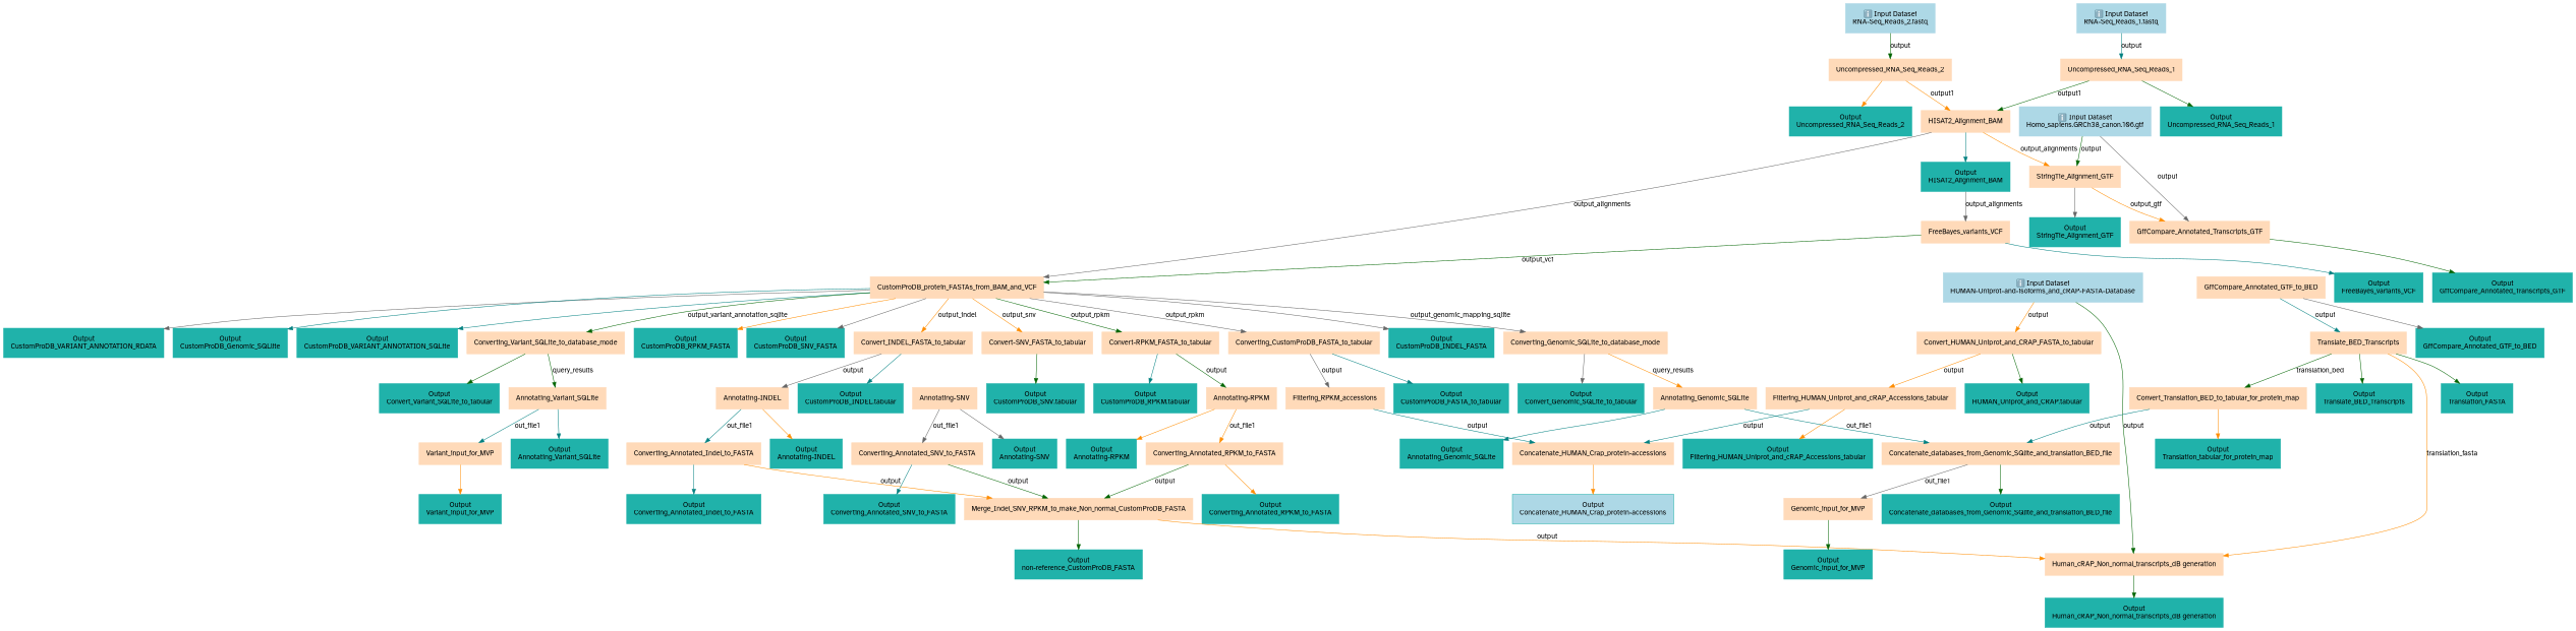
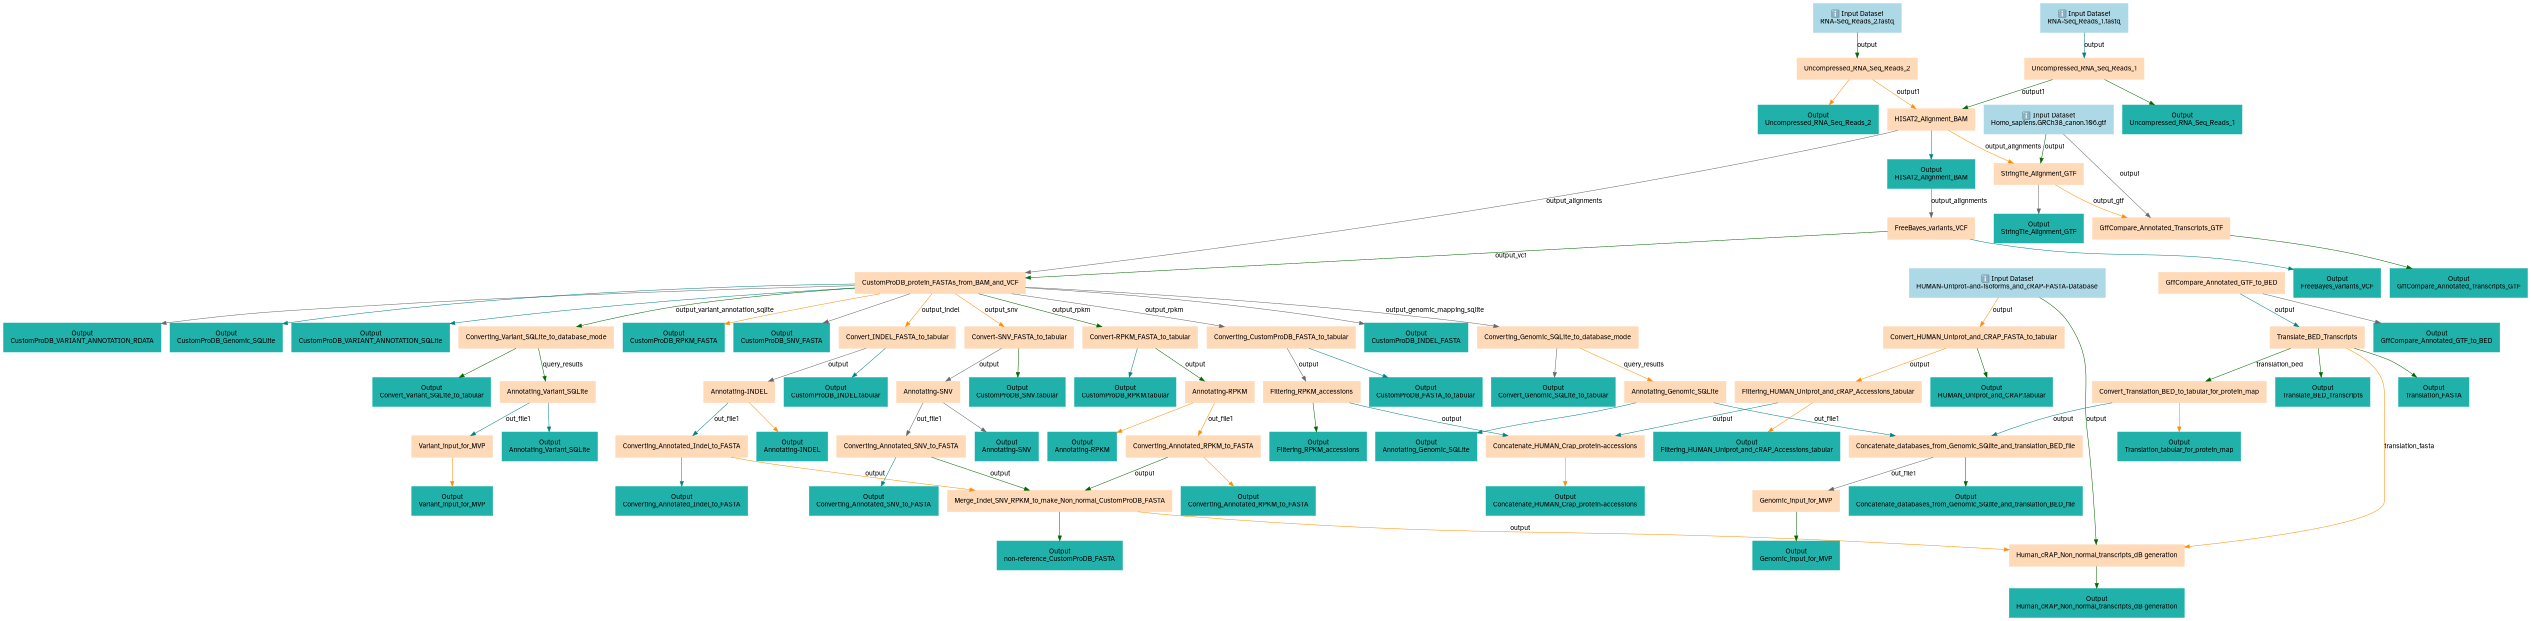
  digraph {
    node [color=lightseagreen fontname="Atkinson Hyperlegible" margin="0.2,0.2" shape=box style=filled]
    edge [color=darkgreen fontname="Atkinson Hyperlegible"]
    n1 [color=lightblue label="ℹ️ Input Dataset\nHomo_sapiens.GRCh38_canon.106.gtf"]
    n2 [color=peachpuff label=StringTie_Alignment_GTF]
    n3 [color=peachpuff label=GffCompare_Annotated_Transcripts_GTF]
    n4 [label="Output\nStringTie_Alignment_GTF"]
    n5 [label="Output\nGffCompare_Annotated_Transcripts_GTF"]
    n6 [color=lightblue label="ℹ️ Input Dataset\nRNA-Seq_Reads_2.fastq"]
    n7 [color=peachpuff label=Uncompressed_RNA_Seq_Reads_2]
    n8 [label="Output\nUncompressed_RNA_Seq_Reads_2"]
    n9 [color=peachpuff label=HISAT2_Alignment_BAM]
    n10 [color=lightblue label="ℹ️ Input Dataset\nRNA-Seq_Reads_1.fastq"]
    n11 [color=peachpuff label=Uncompressed_RNA_Seq_Reads_1]
    n12 [label="Output\nUncompressed_RNA_Seq_Reads_1"]
    n13 [color=lightblue label="ℹ️ Input Dataset\nHUMAN-Uniprot-and-isoforms_and_cRAP-FASTA-Database"]
    n14 [color=peachpuff label=Convert_HUMAN_Uniprot_and_CRAP_FASTA_to_tabular]
    n15 [color=peachpuff label="Human_cRAP_Non_normal_transcripts_dB generation"]
    n16 [label="Output\nHUMAN_Uniprot_and_CRAP.tabular"]
    n17 [color=peachpuff label=Filtering_HUMAN_Uniprot_and_cRAP_Accessions_tabular]
    n18 [label="Output\nHuman_cRAP_Non_normal_transcripts_dB generation"]
    n19 [label="Output\nHISAT2_Alignment_BAM"]
    n20 [color=peachpuff label=CustomProDB_protein_FASTAs_from_BAM_and_VCF]
    n21 [label="Output\nFiltering_HUMAN_Uniprot_and_cRAP_Accessions_tabular"]
    n22 [color=peachpuff label="Concatenate_HUMAN_Crap_protein-accessions"]
    n23 [color=peachpuff label=FreeBayes_variants_VCF]
    n24 [label="Output\nFreeBayes_variants_VCF"]
    n25 [label="Output\nCustomProDB_INDEL_FASTA"]
    n26 [label="Output\nCustomProDB_VARIANT_ANNOTATION_RDATA"]
    n27 [label="Output\nCustomProDB_Genomic_SQLlite"]
    n28 [label="Output\nCustomProDB_VARIANT_ANNOTATION_SQLite"]
    n29 [label="Output\nCustomProDB_RPKM_FASTA"]
    n30 [label="Output\nCustomProDB_SNV_FASTA"]
    n31 [color=peachpuff label=Convert_INDEL_FASTA_to_tabular]
    n32 [color=peachpuff label="Convert-SNV_FASTA_to_tabular"]
    n33 [color=peachpuff label="Convert-RPKM_FASTA_to_tabular"]
    n34 [color=peachpuff label=Converting_Genomic_SQLite_to_database_mode]
    n35 [color=peachpuff label=Converting_CustomProDB_FASTA_to_tabular]
    n36 [color=peachpuff label=Converting_Variant_SQLite_to_database_mode]
-   n37 [label="Output\nConcatenate_HUMAN_Crap_protein-accessions" fillcolor=lightblue]
+   n37 [label="Output\nConcatenate_HUMAN_Crap_protein-accessions"]
    n38 [color=peachpuff label=GffCompare_Annotated_GTF_to_BED]
    n39 [label="Output\nGffCompare_Annotated_GTF_to_BED"]
    n40 [color=peachpuff label=Translate_BED_Transcripts]
    n41 [label="Output\nCustomProDB_INDEL.tabular"]
    n42 [color=peachpuff label="Annotating-INDEL"]
    n43 [label="Output\nCustomProDB_SNV.tabular"]
    n44 [color=peachpuff label="Annotating-SNV"]
    n45 [label="Output\nCustomProDB_RPKM.tabular"]
    n46 [color=peachpuff label="Annotating-RPKM"]
    n47 [label="Output\nConvert_Genomic_SQLite_to_tabular"]
    n48 [color=peachpuff label=Annotating_Genomic_SQLite]
    n49 [label="Output\nCustomProDB_FASTA_to_tabular"]
    n50 [color=peachpuff label=Filtering_RPKM_accessions]
    n51 [label="Output\nConvert_Variant_SQLite_to_tabular"]
    n52 [color=peachpuff label=Annotating_Variant_SQLite]
    n53 [label="Output\nTranslation_FASTA"]
    n54 [label="Output\nTranslate_BED_Transcripts"]
    n55 [color=peachpuff label=Convert_Translation_BED_to_tabular_for_protein_map]
    n56 [label="Output\nAnnotating-INDEL"]
    n57 [color=peachpuff label=Converting_Annotated_Indel_to_FASTA]
    n58 [label="Output\nAnnotating-SNV"]
    n59 [color=peachpuff label=Converting_Annotated_SNV_to_FASTA]
    n60 [label="Output\nAnnotating-RPKM"]
    n61 [color=peachpuff label=Converting_Annotated_RPKM_to_FASTA]
    n62 [label="Output\nAnnotating_Genomic_SQLite"]
    n63 [color=peachpuff label=Concatenate_databases_from_Genomic_SQlite_and_translation_BED_file]
+   n64 [label="Output\nFiltering_RPKM_accessions"]
    n65 [label="Output\nAnnotating_Variant_SQLite"]
    n66 [color=peachpuff label=Variant_input_for_MVP]
    n67 [label="Output\nTranslation_tabular_for_protein_map"]
    n68 [label="Output\nConverting_Annotated_Indel_to_FASTA"]
    n69 [color=peachpuff label=Merge_Indel_SNV_RPKM_to_make_Non_normal_CustomProDB_FASTA]
    n70 [label="Output\nConverting_Annotated_SNV_to_FASTA"]
    n71 [label="Output\nConverting_Annotated_RPKM_to_FASTA"]
    n72 [label="Output\nConcatenate_databases_from_Genomic_SQlite_and_translation_BED_file"]
    n73 [color=peachpuff label=Genomic_input_for_MVP]
    n74 [label="Output\nVariant_input_for_MVP"]
    n75 [label="Output\nnon-reference_CustomProDB_FASTA"]
    n76 [label="Output\nGenomic_input_for_MVP"]
    n1 -> n2 [label=output]
    n1 -> n3 [color=gray40 label=output]
    n2 -> n3 [color=darkorange label=output_gtf]
    n2 -> n4 [color=gray40]
    n3 -> n5
    n6 -> n7 [label=output]
    n7 -> n8 [color=darkorange]
    n7 -> n9 [color=darkorange label=output1]
    n9 -> n2 [color=darkorange label=output_alignments]
    n9 -> n19 [color=teal]
    n9 -> n20 [color=gray40 label=output_alignments]
    n10 -> n11 [color=teal label=output]
    n11 -> n9 [label=output1]
    n11 -> n12
    n13 -> n14 [color=darkorange label=output]
    n13 -> n15 [label=output]
    n14 -> n16
    n14 -> n17 [color=darkorange label=output]
    n15 -> n18
    n17 -> n21 [color=darkorange]
    n17 -> n22 [color=teal label=output]
    n19 -> n23 [color=gray40 label=output_alignments]
    n20 -> n25 [color=gray40]
    n20 -> n26 [color=gray40]
    n20 -> n27 [color=teal]
    n20 -> n28 [color=teal]
    n20 -> n29 [color=darkorange]
    n20 -> n30 [color=gray40]
    n20 -> n31 [color=darkorange label=output_indel]
    n20 -> n32 [color=darkorange label=output_snv]
    n20 -> n33 [label=output_rpkm]
    n20 -> n34 [color=gray40 label=output_genomic_mapping_sqlite]
    n20 -> n35 [color=gray40 label=output_rpkm]
    n20 -> n36 [label=output_variant_annotation_sqlite]
    n22 -> n37 [color=darkorange]
    n23 -> n20 [label=output_vcf]
    n23 -> n24 [color=teal]
    n31 -> n41 [color=teal]
    n31 -> n42 [color=gray40 label=output]
    n32 -> n43
+   n32 -> n44 [color=gray40 label=output]
    n33 -> n45 [color=teal]
    n33 -> n46 [label=output]
    n34 -> n47 [color=gray40]
    n34 -> n48 [color=darkorange label=query_results]
    n35 -> n49 [color=teal]
    n35 -> n50 [color=gray40 label=output]
    n36 -> n51
    n36 -> n52 [label=query_results]
    n38 -> n39 [color=gray40]
    n38 -> n40 [color=teal label=output]
    n40 -> n15 [color=darkorange label=translation_fasta]
    n40 -> n53
    n40 -> n54
    n40 -> n55 [label=translation_bed]
    n42 -> n56 [color=darkorange]
    n42 -> n57 [color=teal label=out_file1]
    n44 -> n58 [color=gray40]
    n44 -> n59 [color=gray40 label=out_file1]
    n46 -> n60 [color=darkorange]
    n46 -> n61 [color=darkorange label=out_file1]
    n48 -> n62 [color=teal]
    n48 -> n63 [color=teal label=out_file1]
    n50 -> n22 [color=teal label=output]
+   n50 -> n64
    n52 -> n65 [color=teal]
    n52 -> n66 [color=teal label=out_file1]
    n55 -> n63 [color=teal label=output]
    n55 -> n67 [color=darkorange]
    n57 -> n68 [color=teal]
    n57 -> n69 [color=darkorange label=output]
    n59 -> n69 [label=output]
    n59 -> n70 [color=teal]
    n61 -> n69 [label=output]
    n61 -> n71 [color=darkorange]
    n63 -> n72
    n63 -> n73 [color=gray40 label=out_file1]
    n66 -> n74 [color=darkorange]
    n69 -> n15 [color=darkorange label=output]
    n69 -> n75
    n73 -> n76
  }
